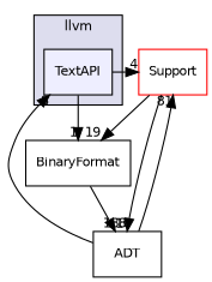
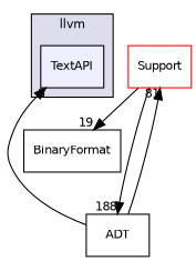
  digraph {
    compound=true
    fontname="DejaVu Sans"
    node [fontname="DejaVu Sans" fontsize=10 shape=box]
    edge [fontname="DejaVu Sans" labeldistance=1.5 labelfontname=Helvetica labelfontsize=10]
    n1 [fillcolor="#eeeeff" label=TextAPI pencolor=black style=filled]
    n2 [color=red label=Support]
    n3 [label=BinaryFormat]
    n4 [label=ADT]
    subgraph cluster_1 {
      bgcolor="#ddddee"
      fontsize=10
      label=llvm
      pencolor=black
      n1
    }
-   n1 -> n2 [headlabel=4]
-   n1 -> n3 [headlabel=1]
    n2 -> n3 [headlabel=19]
    n2 -> n4 [headlabel=188]
-   n3 -> n4 [headlabel=10]
    n4 -> n1 [headlabel=8]
    n4 -> n2 [headlabel=81]
  }
